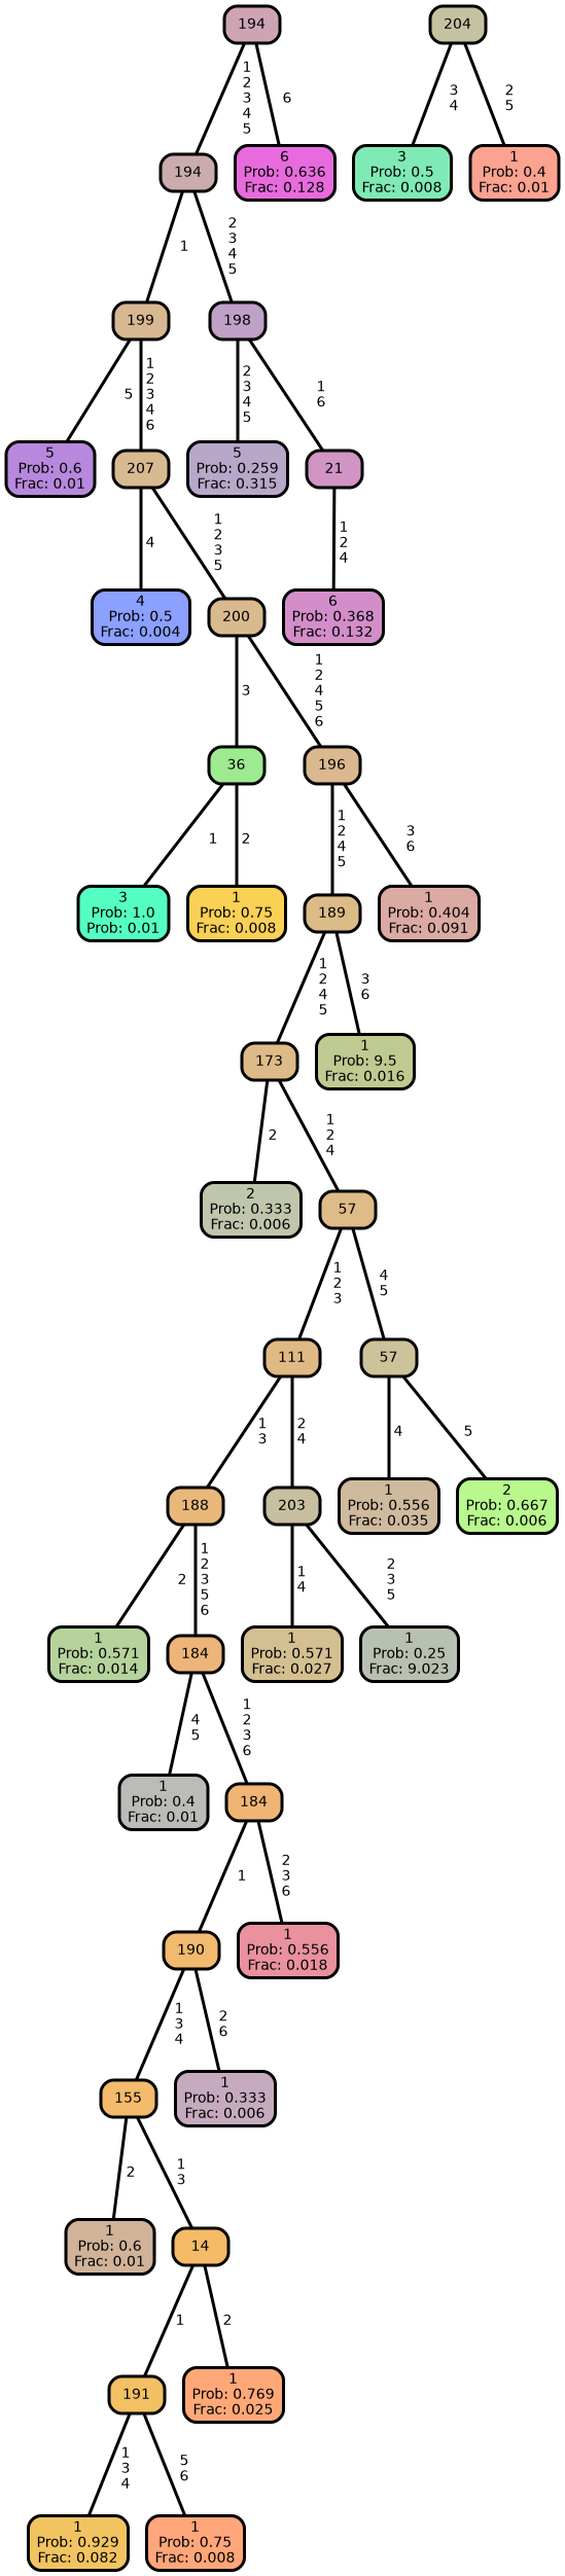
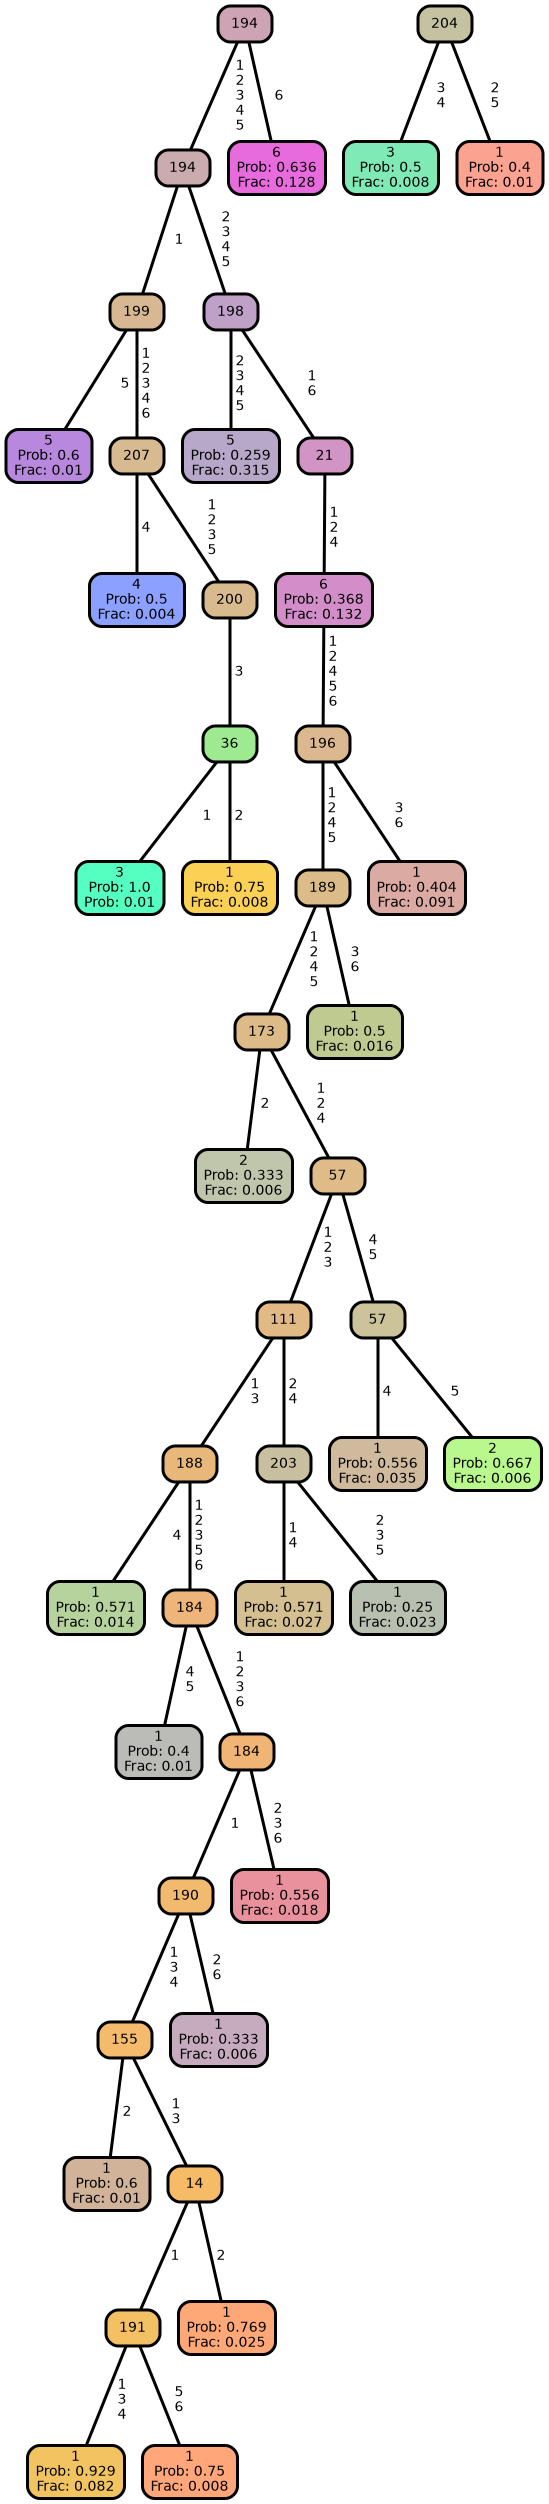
  graph {
    ranksep="0 equally"
    splines=straight
    node [color=black fontcolor=black fontname=helvetica penwidth=3 shape=box style="filled, rounded"]
    edge [color=black fontname=helvetica penwidth=3]
    n1 [fillcolor="#b788dd" label="5\nProb: 0.6\nFrac: 0.01"]
    n2 [fillcolor="#d7b892" label=199]
    n3 [fillcolor="#d8ba90" label=207]
    n4 [fillcolor="#8ba0ff" label="4\nProb: 0.5\nFrac: 0.004"]
    n5 [fillcolor="#d9ba8f" label=200]
    n6 [fillcolor="#9eea91" label=36]
    n7 [fillcolor="#dbb88f" label=196]
    n8 [fillcolor="#55ffc1" label="3\nProb: 1.0\nProb: 0.01"]
    n9 [fillcolor="#fad055" label="1\nProb: 0.75\nFrac: 0.008"]
    n10 [fillcolor="#dbbc88" label=189]
    n11 [fillcolor="#dbaaa2" label="1\nProb: 0.404\nFrac: 0.091"]
    n12 [fillcolor="#bfc6ab" label="2\nProb: 0.333\nFrac: 0.006"]
    n13 [fillcolor="#ddbb88" label=173]
    n14 [fillcolor="#debb87" label=57]
    n15 [fillcolor="#e1b984" label=111]
    n16 [fillcolor="#ccc39b" label=57]
    n17 [fillcolor="#b6d39d" label="1\nProb: 0.571\nFrac: 0.014"]
    n18 [fillcolor="#e8b87b" label=188]
    n19 [fillcolor="#edb579" label=184]
    n20 [fillcolor="#bbbcb7" label="1\nProb: 0.4\nFrac: 0.01"]
    n21 [fillcolor="#f0b574" label=184]
    n22 [fillcolor="#f1ba6f" label=190]
    n23 [fillcolor="#ea919e" label="1\nProb: 0.556\nFrac: 0.018"]
    n24 [fillcolor="#d0b399" label="1\nProb: 0.6\nFrac: 0.01"]
    n25 [fillcolor="#f3bb6b" label=155]
    n26 [fillcolor="#f6bb67" label=14]
    n27 [fillcolor="#f3c163" label=191]
    n28 [fillcolor="#ffa877" label="1\nProb: 0.769\nFrac: 0.025"]
    n29 [fillcolor="#f2c461" label="1\nProb: 0.929\nFrac: 0.082"]
    n30 [fillcolor="#ffa67a" label="1\nProb: 0.75\nFrac: 0.008"]
    n31 [fillcolor="#c6abbf" label="1\nProb: 0.333\nFrac: 0.006"]
    n32 [fillcolor="#c7bf9f" label=203]
    n33 [fillcolor="#d4bf90" label="1\nProb: 0.571\nFrac: 0.027"]
-   n34 [fillcolor="#b8c0b1" label="1\nProb: 0.25\nFrac: 9.023"]
+   n34 [fillcolor="#b8c0b1" label="1\nProb: 0.25\nFrac: 0.023"]
    n35 [fillcolor="#cfba9d" label="1\nProb: 0.556\nFrac: 0.035"]
    n36 [fillcolor="#b9f88d" label="2\nProb: 0.667\nFrac: 0.006"]
-   n37 [fillcolor="#bfca90" label="1\nProb: 9.5\nFrac: 0.016"]
+   n37 [fillcolor="#bfca90" label="1\nProb: 0.5\nFrac: 0.016"]
    n38 [fillcolor="#caacaf" label=194]
    n39 [fillcolor="#bfa1c8" label=198]
    n40 [fillcolor="#b7a8ca" label="5\nProb: 0.259\nFrac: 0.315"]
    n41 [fillcolor="#d194c5" label=21]
    n42 [fillcolor="#d38eca" label="6\nProb: 0.368\nFrac: 0.132"]
    n43 [fillcolor="#7feab5" label="3\nProb: 0.5\nFrac: 0.008"]
    n44 [fillcolor="#c4c2a1" label=204]
    n45 [fillcolor="#fba291" label="1\nProb: 0.4\nFrac: 0.01"]
    n46 [fillcolor="#cea4b5" label=194]
    n47 [fillcolor="#e86bde" label="6\nProb: 0.636\nFrac: 0.128"]
    subgraph sub_1 {
      rank=same
    }
    n2 -- n1 [label=" 5"]
    n2 -- n3 [label=" 1\n 2\n 3\n 4\n 6"]
    n3 -- n4 [label=" 4"]
    n3 -- n5 [label=" 1\n 2\n 3\n 5"]
    n5 -- n6 [label=" 3"]
-   n5 -- n7 [label=" 1\n 2\n 4\n 5\n 6"]
+   n42 -- n7 [label=" 1\n 2\n 4\n 5\n 6"]
    n6 -- n8 [label=" 1"]
    n6 -- n9 [label=" 2"]
    n7 -- n10 [label=" 1\n 2\n 4\n 5"]
    n7 -- n11 [label=" 3\n 6"]
    n10 -- n13 [label=" 1\n 2\n 4\n 5"]
    n10 -- n37 [label=" 3\n 6"]
    n13 -- n12 [label=" 2"]
    n13 -- n14 [label=" 1\n 2\n 4"]
    n14 -- n15 [label=" 1\n 2\n 3"]
    n14 -- n16 [label=" 4\n 5"]
    n15 -- n18 [label=" 1\n 3"]
    n15 -- n32 [label=" 2\n 4"]
    n16 -- n35 [label=" 4"]
    n16 -- n36 [label=" 5"]
-   n18 -- n17 [label=" 2"]
+   n18 -- n17 [label=" 4"]
    n18 -- n19 [label=" 1\n 2\n 3\n 5\n 6"]
    n19 -- n20 [label=" 4\n 5"]
    n19 -- n21 [label=" 1\n 2\n 3\n 6"]
    n21 -- n22 [label=" 1"]
    n21 -- n23 [label=" 2\n 3\n 6"]
    n22 -- n25 [label=" 1\n 3\n 4"]
    n22 -- n31 [label=" 2\n 6"]
    n25 -- n24 [label=" 2"]
    n25 -- n26 [label=" 1\n 3"]
    n26 -- n27 [label=" 1"]
    n26 -- n28 [label=" 2"]
    n27 -- n29 [label=" 1\n 3\n 4"]
    n27 -- n30 [label=" 5\n 6"]
    n32 -- n33 [label=" 1\n 4"]
    n32 -- n34 [label=" 2\n 3\n 5"]
    n38 -- n2 [label=" 1"]
    n38 -- n39 [label=" 2\n 3\n 4\n 5"]
    n39 -- n40 [label=" 2\n 3\n 4\n 5"]
    n39 -- n41 [label=" 1\n 6"]
    n41 -- n42 [label=" 1\n 2\n 4"]
    n44 -- n43 [label=" 3\n 4"]
    n44 -- n45 [label=" 2\n 5"]
    n46 -- n38 [label=" 1\n 2\n 3\n 4\n 5"]
    n46 -- n47 [label=" 6"]
  }
